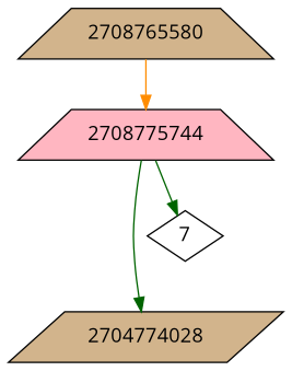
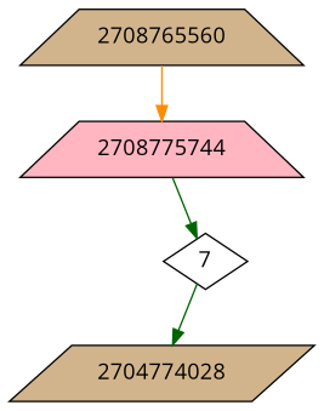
  strict digraph {
    fontname="Open Sans"
    node [fillcolor=tan fontname="Open Sans" shape=trapezium style=filled]
    edge [color=darkgreen fontname="Open Sans"]
    2708775744 [fillcolor=lightpink]
    n2 [label=2704774028 shape=parallelogram]
    7 [fillcolor=white shape=diamond]
-   2708765580
-   2708775744 -> n2
+   2708765580 [label=2708765560]
+   7 -> n2
    2708775744 -> 7
    2708765580 -> 2708775744 [color=darkorange]
  }
